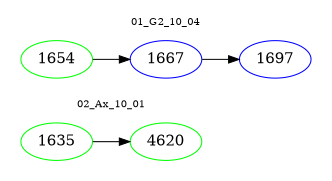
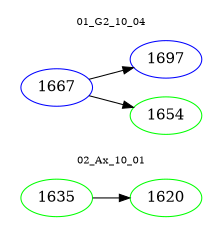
  digraph {
    rankdir=LR
    node [color=green]
    edge [color=black]
    n1 [label=1635]
-   n2 [label=4620]
+   n2 [label=1620]
    n3 [color=blue label=1667]
    n4 [label=1654]
    n5 [color=blue label=1697]
    subgraph cluster_1 {
      color=white
      fontsize=10
      label="02_Ax_10_01"
      n1
      n2
    }
    subgraph cluster_2 {
      color=white
      fontsize=10
      label="01_G2_10_04"
      n3
      n4
      n5
    }
    n1 -> n2
-   n4 -> n3
+   n3 -> n4
    n3 -> n5
  }
